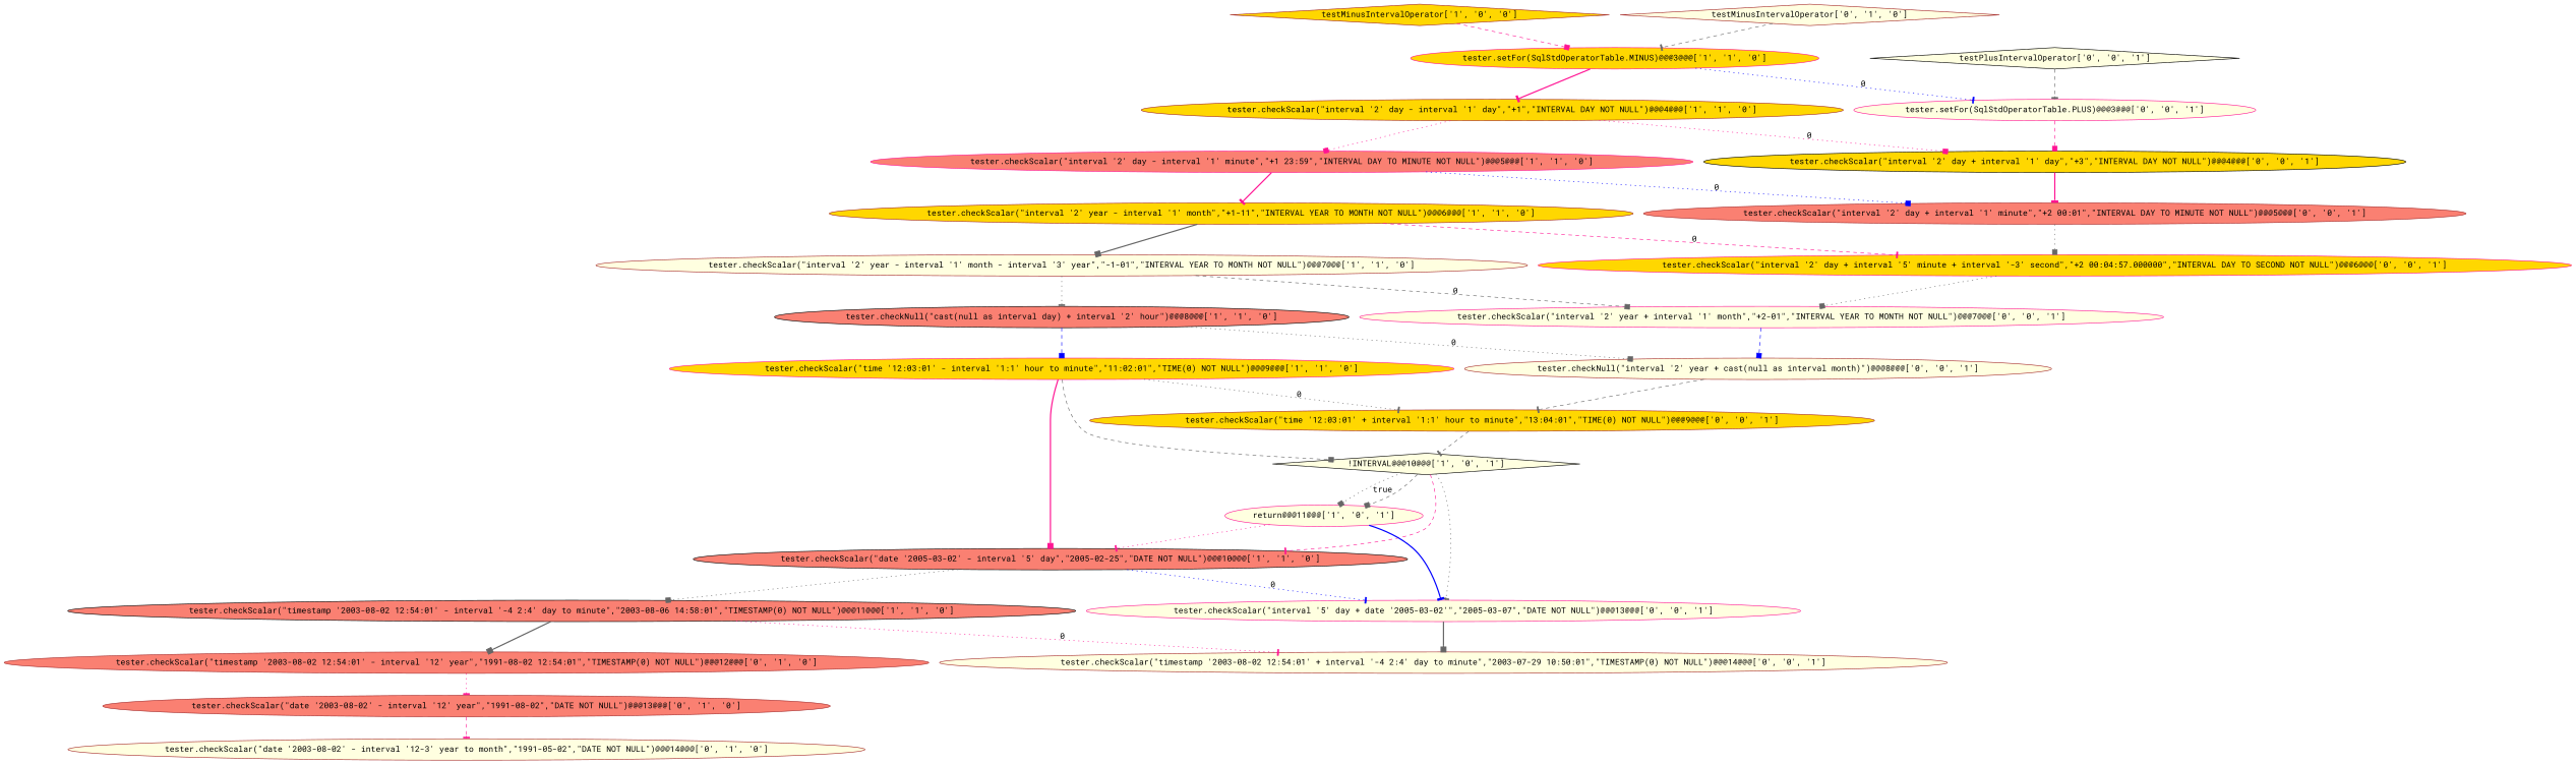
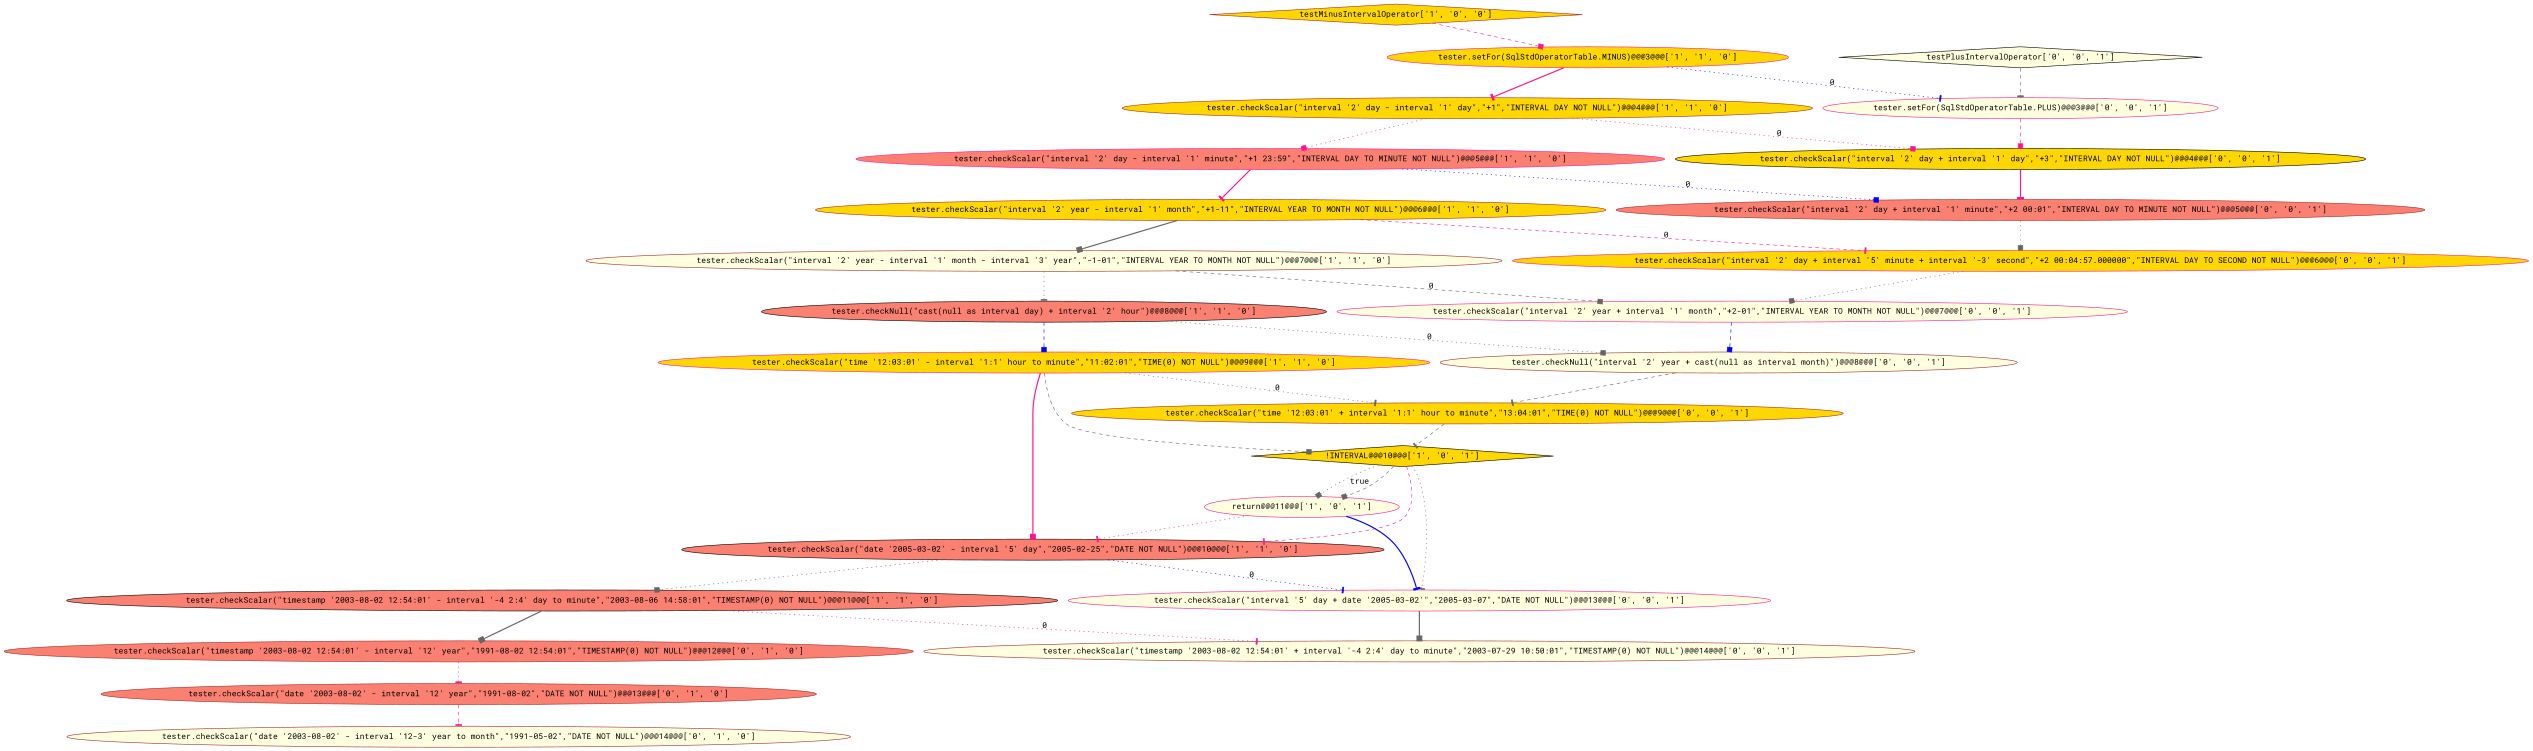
  digraph {
    fontname="Roboto Mono"
    node [color=brown fillcolor=lightyellow fontname="Roboto Mono" shape=ellipse style=filled]
    edge [arrowhead=tee color=gray40 fontname="Roboto Mono" style=dotted]
    n1 [label="tester.checkScalar(\"timestamp '2003-08-02 12:54:01' + interval '-4 2:4' day to minute\",\"2003-07-29 10:50:01\",\"TIMESTAMP(0) NOT NULL\")@@@14@@@['0', '0', '1']"]
    n2 [color=deeppink fillcolor=gold label="tester.checkScalar(\"time '12:03:01' - interval '1:1' hour to minute\",\"11:02:01\",\"TIME(0) NOT NULL\")@@@9@@@['1', '1', '0']"]
    n3 [fillcolor=gold label="tester.checkScalar(\"time '12:03:01' + interval '1:1' hour to minute\",\"13:04:01\",\"TIME(0) NOT NULL\")@@@9@@@['0', '0', '1']"]
    n4 [color=black fillcolor=salmon label="tester.checkScalar(\"date '2005-03-02' - interval '5' day\",\"2005-02-25\",\"DATE NOT NULL\")@@@10@@@['1', '1', '0']"]
-   n5 [color=black label="!INTERVAL@@@10@@@['1', '0', '1']" shape=diamond]
+   n5 [color=black fillcolor=gold label="!INTERVAL@@@10@@@['1', '0', '1']" shape=diamond]
    n6 [color=black fillcolor=salmon label="tester.checkScalar(\"timestamp '2003-08-02 12:54:01' - interval '-4 2:4' day to minute\",\"2003-08-06 14:58:01\",\"TIMESTAMP(0) NOT NULL\")@@@11@@@['1', '1', '0']"]
    n7 [color=deeppink label="tester.checkScalar(\"interval '5' day + date '2005-03-02'\",\"2005-03-07\",\"DATE NOT NULL\")@@@13@@@['0', '0', '1']"]
    n8 [color=deeppink label="return@@@11@@@['1', '0', '1']"]
    n9 [label="tester.checkScalar(\"interval '2' year - interval '1' month - interval '3' year\",\"-1-01\",\"INTERVAL YEAR TO MONTH NOT NULL\")@@@7@@@['1', '1', '0']"]
    n10 [color=deeppink label="tester.checkScalar(\"interval '2' year + interval '1' month\",\"+2-01\",\"INTERVAL YEAR TO MONTH NOT NULL\")@@@7@@@['0', '0', '1']"]
    n11 [color=black fillcolor=salmon label="tester.checkNull(\"cast(null as interval day) + interval '2' hour\")@@@8@@@['1', '1', '0']"]
    n12 [label="tester.checkNull(\"interval '2' year + cast(null as interval month)\")@@@8@@@['0', '0', '1']"]
    n13 [fillcolor=gold label="testMinusIntervalOperator['1', '0', '0']" shape=diamond]
    n14 [color=deeppink fillcolor=gold label="tester.setFor(SqlStdOperatorTable.MINUS)@@@3@@@['1', '1', '0']"]
    n15 [color=deeppink label="tester.setFor(SqlStdOperatorTable.PLUS)@@@3@@@['0', '0', '1']"]
    n16 [fillcolor=gold label="tester.checkScalar(\"interval '2' day - interval '1' day\",\"+1\",\"INTERVAL DAY NOT NULL\")@@@4@@@['1', '1', '0']"]
    n17 [fillcolor=gold label="tester.checkScalar(\"interval '2' year - interval '1' month\",\"+1-11\",\"INTERVAL YEAR TO MONTH NOT NULL\")@@@6@@@['1', '1', '0']"]
    n18 [color=deeppink fillcolor=gold label="tester.checkScalar(\"interval '2' day + interval '5' minute + interval '-3' second\",\"+2 00:04:57.000000\",\"INTERVAL DAY TO SECOND NOT NULL\")@@@6@@@['0', '0', '1']"]
    n19 [fillcolor=salmon label="tester.checkScalar(\"timestamp '2003-08-02 12:54:01' - interval '12' year\",\"1991-08-02 12:54:01\",\"TIMESTAMP(0) NOT NULL\")@@@12@@@['0', '1', '0']"]
    n20 [fillcolor=salmon label="tester.checkScalar(\"date '2003-08-02' - interval '12' year\",\"1991-08-02\",\"DATE NOT NULL\")@@@13@@@['0', '1', '0']"]
    n21 [label="tester.checkScalar(\"date '2003-08-02' - interval '12-3' year to month\",\"1991-05-02\",\"DATE NOT NULL\")@@@14@@@['0', '1', '0']"]
    n22 [color=black fillcolor=gold label="tester.checkScalar(\"interval '2' day + interval '1' day\",\"+3\",\"INTERVAL DAY NOT NULL\")@@@4@@@['0', '0', '1']"]
    n23 [fillcolor=salmon label="tester.checkScalar(\"interval '2' day + interval '1' minute\",\"+2 00:01\",\"INTERVAL DAY TO MINUTE NOT NULL\")@@@5@@@['0', '0', '1']"]
    n24 [color=black label="testPlusIntervalOperator['0', '0', '1']" shape=diamond]
    n25 [color=deeppink fillcolor=salmon label="tester.checkScalar(\"interval '2' day - interval '1' minute\",\"+1 23:59\",\"INTERVAL DAY TO MINUTE NOT NULL\")@@@5@@@['1', '1', '0']"]
-   n26 [label="testMinusIntervalOperator['0', '1', '0']" shape=diamond]
    n2 -> n3 [label=0]
    n2 -> n4 [arrowhead=box color=deeppink style=bold]
    n2 -> n5 [arrowhead=box style=dashed]
    n3 -> n5 [style=dashed]
    n4 -> n6 [arrowhead=box]
    n4 -> n7 [color=blue label=0]
    n5 -> n4 [color=deeppink style=dashed]
    n5 -> n7
    n5 -> n8 [arrowhead=box label=true]
    n5 -> n8 [arrowhead=box style=dashed]
    n6 -> n1 [color=deeppink label=0]
    n6 -> n19 [arrowhead=box style=bold]
    n7 -> n1 [arrowhead=box style=bold]
    n8 -> n4 [color=deeppink]
    n8 -> n7 [color=blue style=bold]
    n9 -> n10 [arrowhead=box label=0 style=dashed]
    n9 -> n11
    n10 -> n12 [arrowhead=box color=blue style=dashed]
    n11 -> n2 [arrowhead=box color=blue style=dashed]
    n11 -> n12 [arrowhead=box label=0]
    n12 -> n3 [style=dashed]
    n13 -> n14 [arrowhead=box color=deeppink style=dashed]
    n14 -> n15 [color=blue label=0]
    n14 -> n16 [color=deeppink style=bold]
    n15 -> n22 [arrowhead=box color=deeppink style=dashed]
    n16 -> n22 [arrowhead=box color=deeppink label=0]
    n16 -> n25 [arrowhead=box color=deeppink]
    n17 -> n9 [arrowhead=box style=bold]
    n17 -> n18 [color=deeppink label=0 style=dashed]
    n18 -> n10 [arrowhead=box]
    n19 -> n20 [color=deeppink]
    n20 -> n21 [color=deeppink style=dashed]
    n22 -> n23 [color=deeppink style=bold]
    n23 -> n18 [arrowhead=box]
    n24 -> n15 [style=dashed]
    n25 -> n17 [color=deeppink style=bold]
    n25 -> n23 [arrowhead=box color=blue label=0]
-   n26 -> n14 [style=dashed]
  }
